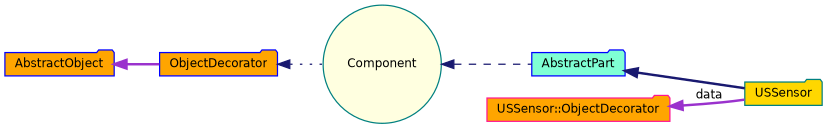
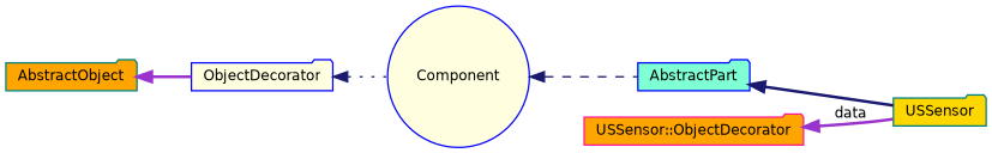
  digraph {
    rankdir=LR
    node [color=blue fillcolor=lightyellow fontname=Helvetica fontsize=10 shape=folder style=filled]
    edge [color=midnightblue dir=back fontname=Helvetica fontsize=10 labelfontname=Helvetica labelfontsize=10 style=bold]
    n1 [color=teal fillcolor=gold fontcolor=black height=0.2 label=USSensor width=0.4]
    n2 [fillcolor=aquamarine height=0.2 label=AbstractPart width=0.4]
-   n3 [color=teal height=0.2 label=Component shape=circle width=0.4]
-   n4 [fillcolor=orange height=0.2 label=ObjectDecorator width=0.4]
-   n5 [fillcolor=orange height=0.2 label=AbstractObject width=0.4]
+   n3 [height=0.2 label=Component shape=circle width=0.4]
+   n4 [height=0.2 label=ObjectDecorator width=0.4]
+   n5 [color=teal fillcolor=orange height=0.2 label=AbstractObject width=0.4]
    n6 [color=deeppink fillcolor=orange height=0.2 label="USSensor::ObjectDecorator" width=0.4]
    n2 -> n1
    n3 -> n2 [style=dashed]
    n4 -> n3 [style=dotted]
    n5 -> n4 [color=darkorchid3]
    n6 -> n1 [color=darkorchid3 label=" data"]
  }
